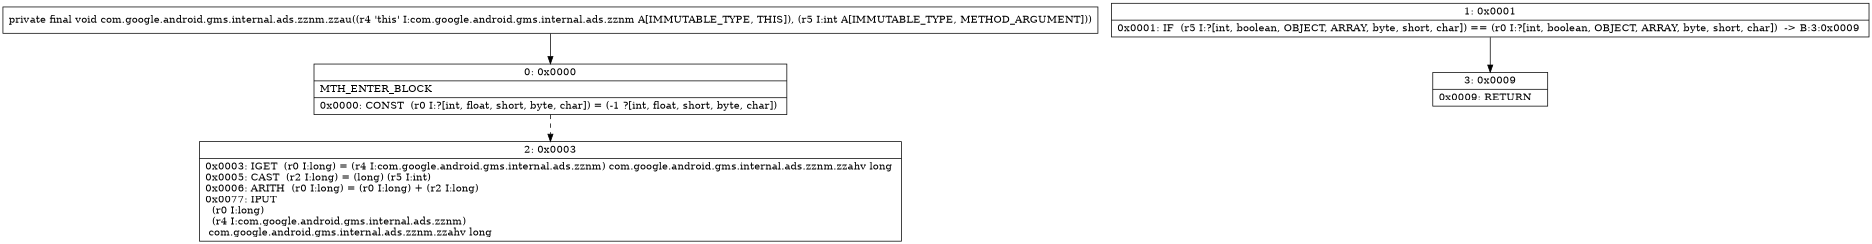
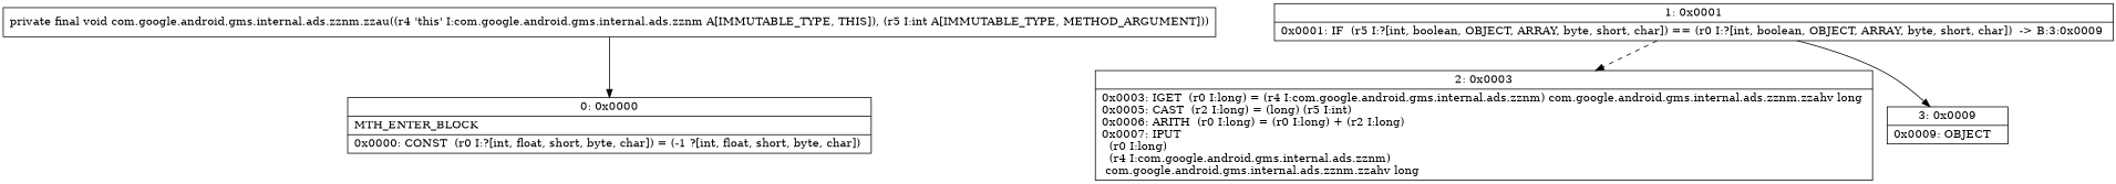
  digraph {
    node [shape=record]
    n1 [label="{0\:\ 0x0000|MTH_ENTER_BLOCK\l|0x0000: CONST  (r0 I:?[int, float, short, byte, char]) = (\-1 ?[int, float, short, byte, char]) \l}"]
    n2 [label="{1\:\ 0x0001|0x0001: IF  (r5 I:?[int, boolean, OBJECT, ARRAY, byte, short, char]) == (r0 I:?[int, boolean, OBJECT, ARRAY, byte, short, char])  \-\> B:3:0x0009 \l}"]
-   n3 [label="{2\:\ 0x0003|0x0003: IGET  (r0 I:long) = (r4 I:com.google.android.gms.internal.ads.zznm) com.google.android.gms.internal.ads.zznm.zzahv long \l0x0005: CAST  (r2 I:long) = (long) (r5 I:int) \l0x0006: ARITH  (r0 I:long) = (r0 I:long) + (r2 I:long) \l0x0077: IPUT  \l  (r0 I:long)\l  (r4 I:com.google.android.gms.internal.ads.zznm)\l com.google.android.gms.internal.ads.zznm.zzahv long \l}"]
-   n4 [label="{3\:\ 0x0009|0x0009: RETURN   \l}"]
+   n3 [label="{2\:\ 0x0003|0x0003: IGET  (r0 I:long) = (r4 I:com.google.android.gms.internal.ads.zznm) com.google.android.gms.internal.ads.zznm.zzahv long \l0x0005: CAST  (r2 I:long) = (long) (r5 I:int) \l0x0006: ARITH  (r0 I:long) = (r0 I:long) + (r2 I:long) \l0x0007: IPUT  \l  (r0 I:long)\l  (r4 I:com.google.android.gms.internal.ads.zznm)\l com.google.android.gms.internal.ads.zznm.zzahv long \l}"]
+   n4 [label="{3\:\ 0x0009|0x0009: OBJECT   \l}"]
    n5 [label="{private final void com.google.android.gms.internal.ads.zznm.zzau((r4 'this' I:com.google.android.gms.internal.ads.zznm A[IMMUTABLE_TYPE, THIS]), (r5 I:int A[IMMUTABLE_TYPE, METHOD_ARGUMENT])) }"]
-   n1 -> n3 [style=dashed]
+   n2 -> n3 [style=dashed]
    n2 -> n4
    n5 -> n1
  }
